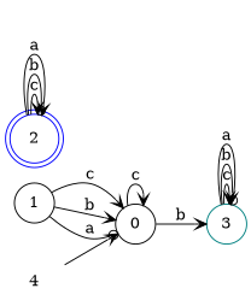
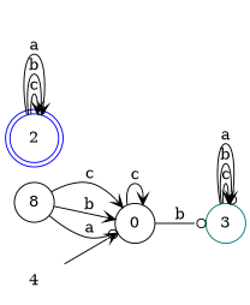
  digraph {
    rankdir=LR
    node [color=black shape=circle]
    edge [arrowhead=vee]
    n1 [label=0]
    n2 [color=teal label=3]
    n3 [color=blue label=2 shape=doublecircle]
-   n4 [label=1]
+   n4 [label=8]
    4 [shape=plaintext]
    n1 -> n1 [label=c]
-   n1 -> n2 [label=b]
+   n1 -> n2 [arrowhead=odot label=b]
    n2 -> n2 [label=c]
    n2 -> n2 [label=b]
    n2 -> n2 [arrowhead=odot label=a]
    n3 -> n3 [label=c]
    n3 -> n3 [arrowhead=odot label=b]
    n3 -> n3 [label=a]
    n4 -> n1 [label=c]
    n4 -> n1 [label=b]
    n4 -> n1 [arrowhead=odot label=a]
    4 -> n1
  }
